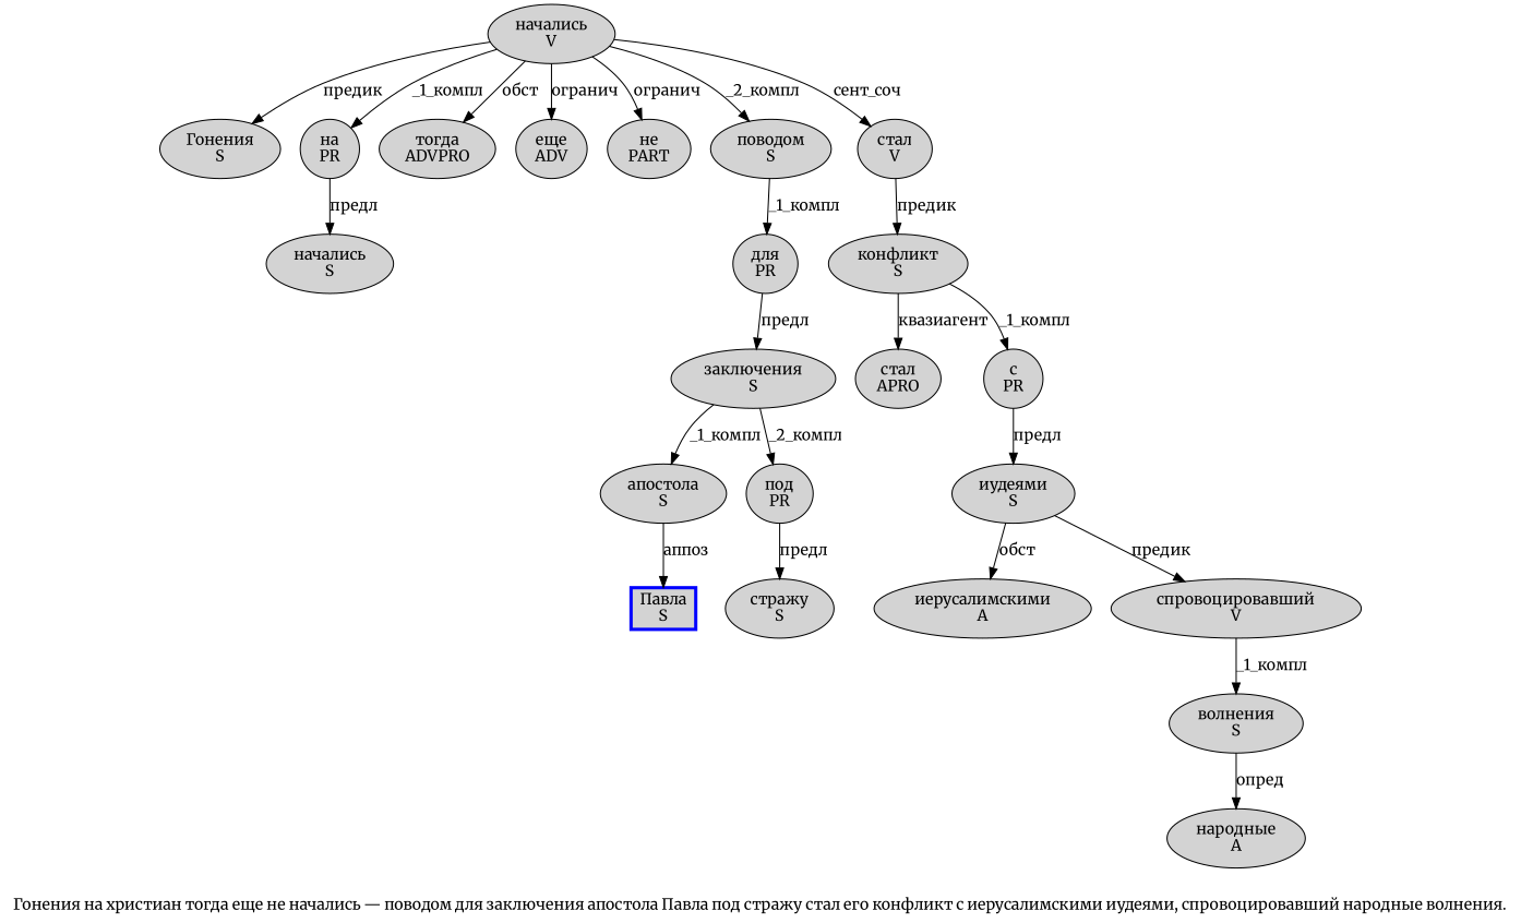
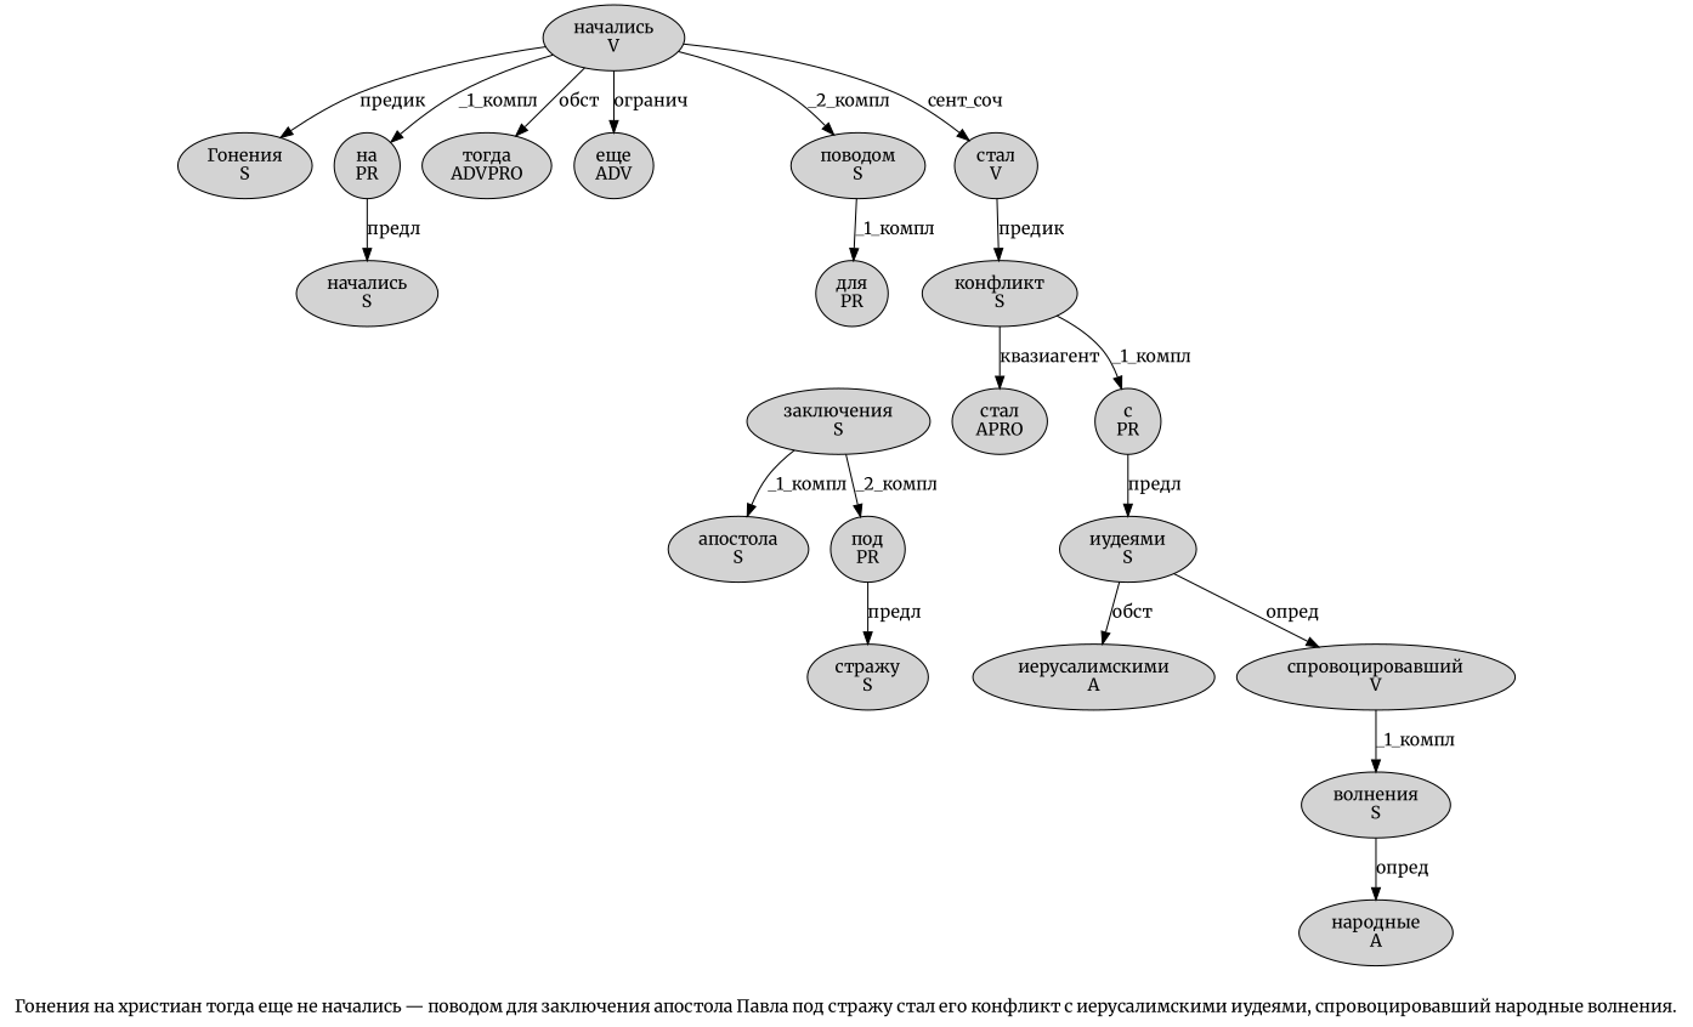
  digraph {
    fontname=Merriweather
    label="Гонения на христиан тогда еще не начались — поводом для заключения апостола Павла под стражу стал его конфликт с иерусалимскими иудеями, спровоцировавший народные волнения."
    node [fillcolor=lightgray fontname=Merriweather penwidth=1 shape=ellipse style=filled]
    edge [fontname=Merriweather]
    n1 [label="Гонения\nS"]
    n2 [label="на\nPR"]
    n3 [label="начались\nS"]
    n4 [label="тогда\nADVPRO"]
    n5 [label="еще\nADV"]
-   n6 [label="не\nPART"]
    n7 [label="начались\nV"]
    n8 [label="поводом\nS"]
    n9 [label="стал\nV"]
    n10 [label="для\nPR"]
    n11 [label="конфликт\nS"]
    n12 [label="заключения\nS"]
    n13 [label="апостола\nS"]
    n14 [label="под\nPR"]
-   n15 [color=blue label="Павла\nS" penwidth=3 shape=box]
    n16 [label="стражу\nS"]
    n17 [label="стал\nAPRO"]
    n18 [label="с\nPR"]
    n19 [label="иудеями\nS"]
    n20 [label="иерусалимскими\nA"]
    n21 [label="спровоцировавший\nV"]
    n22 [label="волнения\nS"]
    n23 [label="народные\nA"]
    n2 -> n3 [label="предл"]
    n7 -> n1 [label="предик"]
    n7 -> n2 [label="_1_компл"]
    n7 -> n4 [label="обст"]
    n7 -> n5 [label="огранич"]
-   n7 -> n6 [label="огранич"]
    n7 -> n8 [label="_2_компл"]
    n7 -> n9 [label="сент_соч"]
    n8 -> n10 [label="_1_компл"]
    n9 -> n11 [label="предик"]
-   n10 -> n12 [label="предл"]
    n11 -> n17 [label="квазиагент"]
    n11 -> n18 [label="_1_компл"]
    n12 -> n13 [label="_1_компл"]
    n12 -> n14 [label="_2_компл"]
-   n13 -> n15 [label="аппоз"]
    n14 -> n16 [label="предл"]
    n18 -> n19 [label="предл"]
    n19 -> n20 [label="обст"]
-   n19 -> n21 [label="предик"]
+   n19 -> n21 [label="опред"]
    n21 -> n22 [label="_1_компл"]
    n22 -> n23 [label="опред"]
  }
